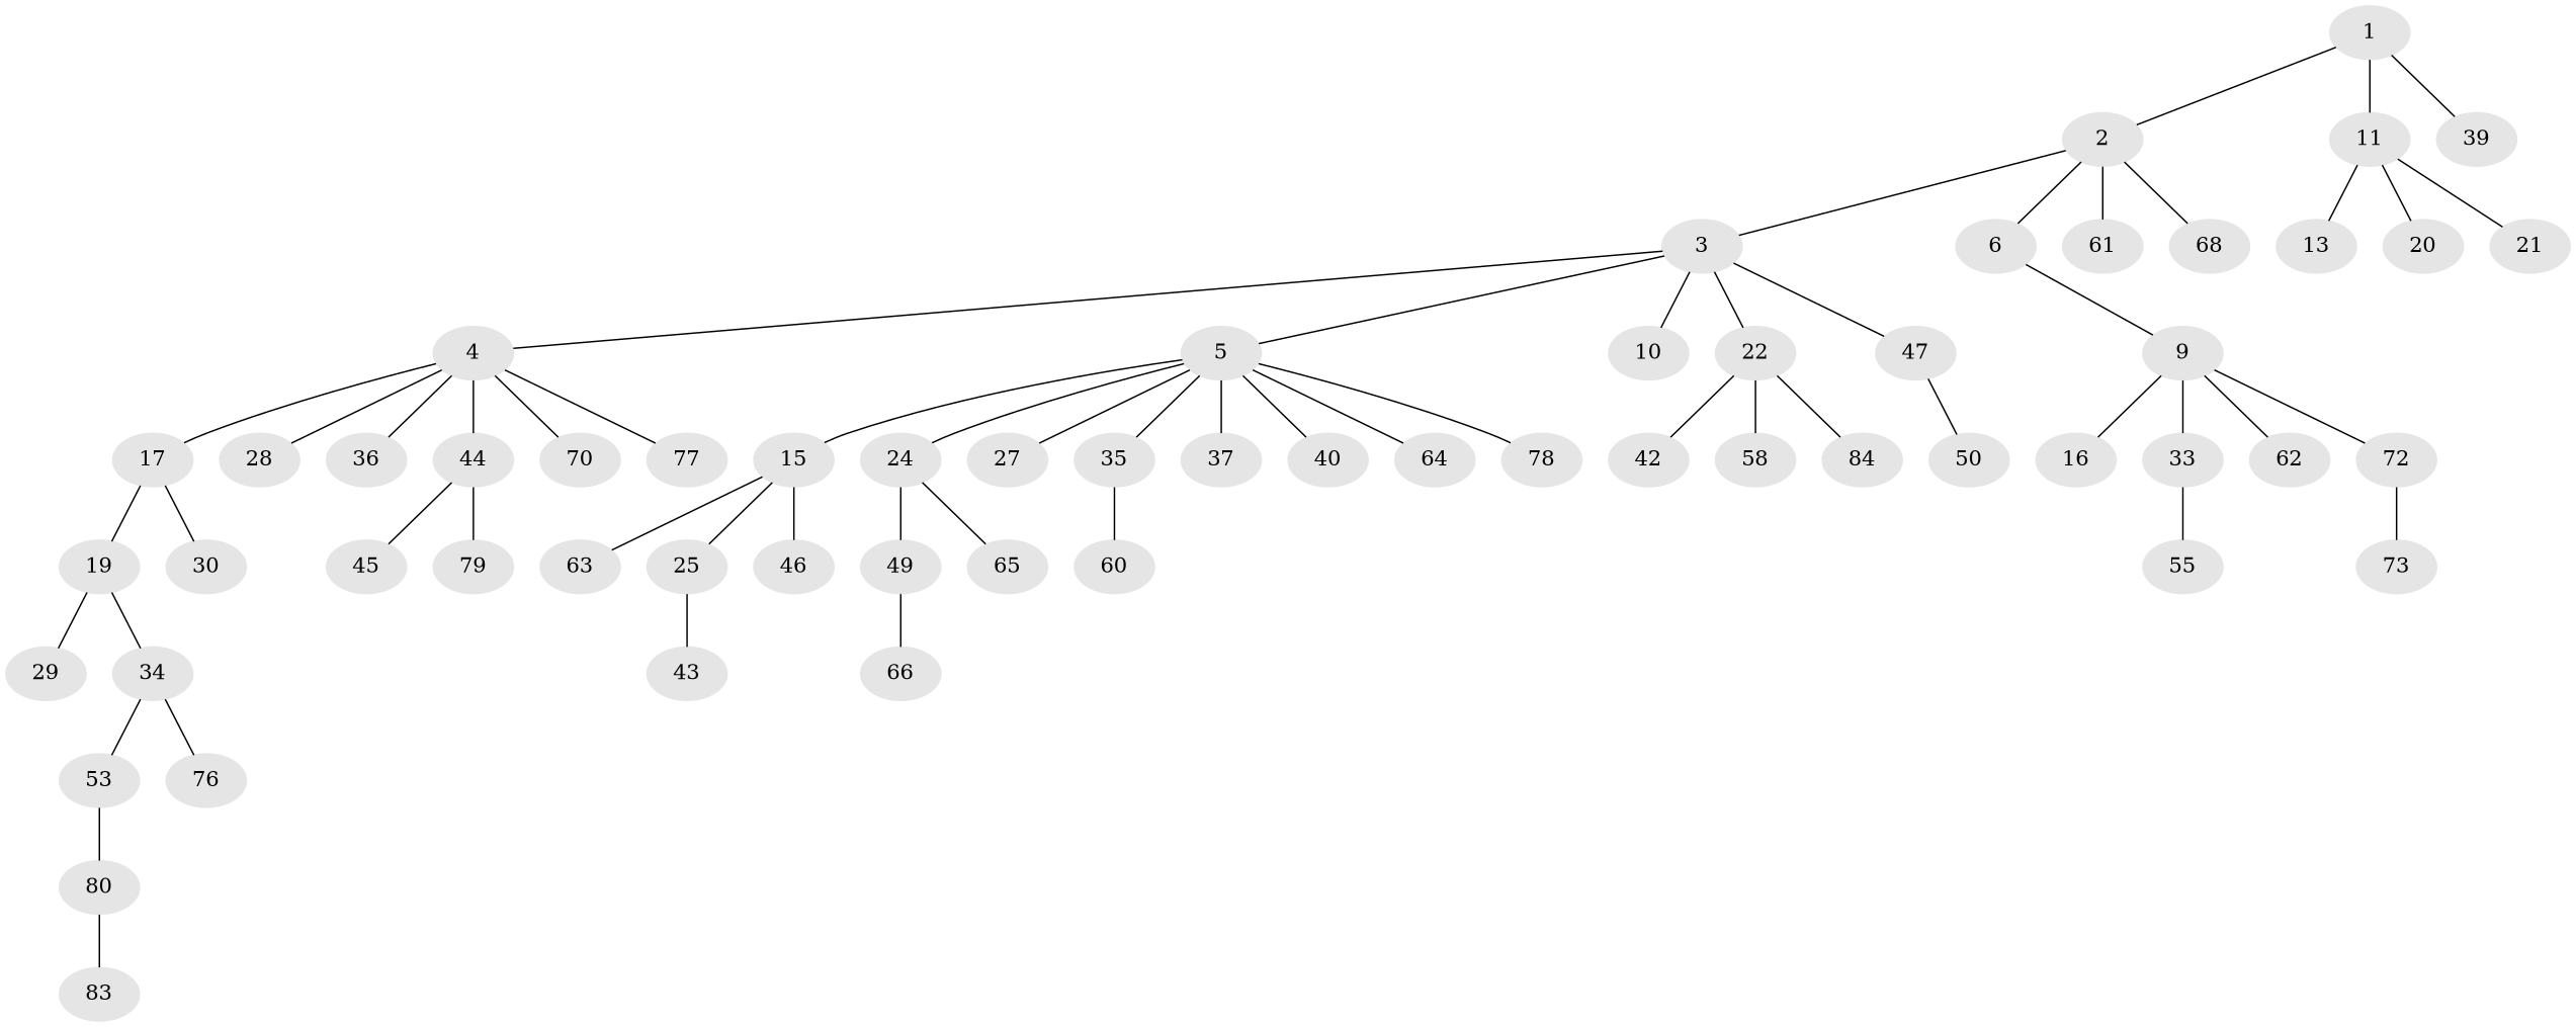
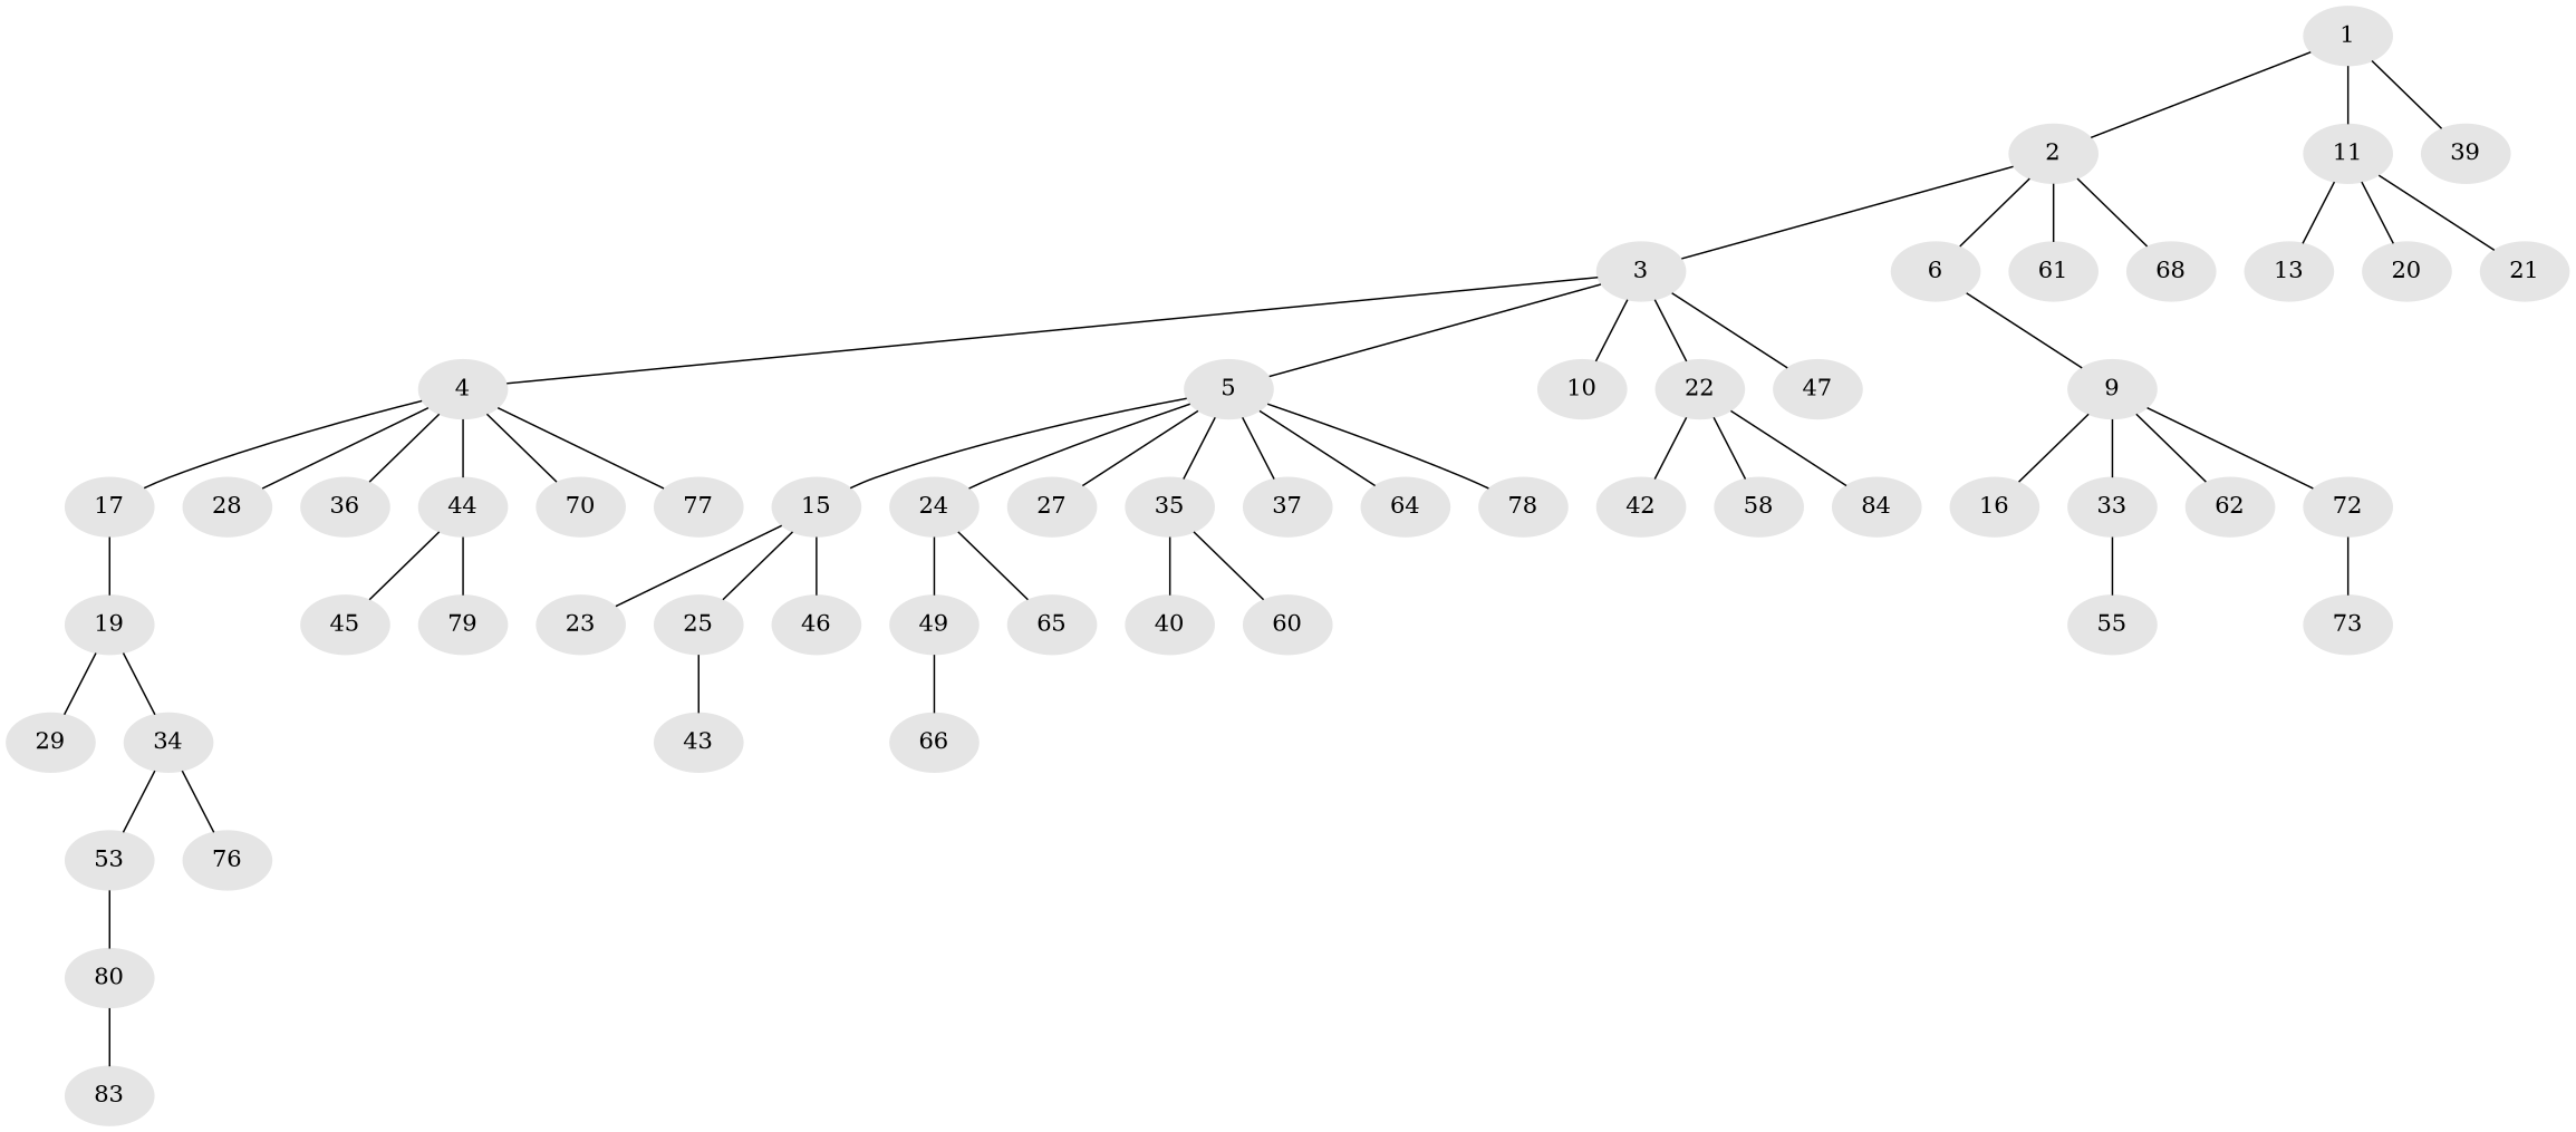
  graph {
    node [color=gray90 style=filled]
    2 [super="+8"]
    3
    6 [super="+74"]
    61
    68 [super="+71"]
    1
    11 [super="+38"]
    39 [super="+63"]
    13
    20 [super="+41"]
    21
    4 [super="+7"]
    5 [super="+14"]
    10
    22 [super="+26"]
    47 [super="+57"]
    9 [super="+12"]
    17
    28
    36 [super="+56"]
    44
    70
    77
    15 [super="+54"]
    24 [super="+48"]
    27 [super="+69"]
    35 [super="+51"]
    37 [super="+75"]
    40
    64
    78
    42 [super="+85"]
    58
    84
-   50
    19
-   30 [super="+67"]
    45
    79 [super="+82"]
-   23 [super="+31" label=63]
+   23 [super="+31"]
    25 [super="+32"]
    46
    49 [super="+52"]
    65
    60
    16
    33
    62
    72
    55
    73 [super="+86"]
    43
    29 [super="+59"]
    34
    53
    76
    66 [super="+81"]
    80
    83
    2 -- 3
    2 -- 6
    2 -- 61
    2 -- 68
    3 -- 4
    3 -- 5
    3 -- 10
    3 -- 22
    3 -- 47
    6 -- 9
    1 -- 2
    1 -- 11
    1 -- 39
    11 -- 13
    11 -- 20
    11 -- 21
    4 -- 17
    4 -- 28
    4 -- 36
    4 -- 44
    4 -- 70
    4 -- 77
    5 -- 15
    5 -- 24
    5 -- 27
    5 -- 35
    5 -- 37
-   5 -- 40
+   35 -- 40
    5 -- 64
    5 -- 78
    22 -- 42
    22 -- 58
    22 -- 84
-   47 -- 50
    9 -- 16
    9 -- 33
    9 -- 62
    9 -- 72
    17 -- 19
-   17 -- 30
    44 -- 45
    44 -- 79
    15 -- 23
    15 -- 25
    15 -- 46
    24 -- 49
    24 -- 65
    35 -- 60
    19 -- 29
    19 -- 34
    25 -- 43
    49 -- 66
    33 -- 55
    72 -- 73
    34 -- 53
    34 -- 76
    53 -- 80
    80 -- 83
  }
